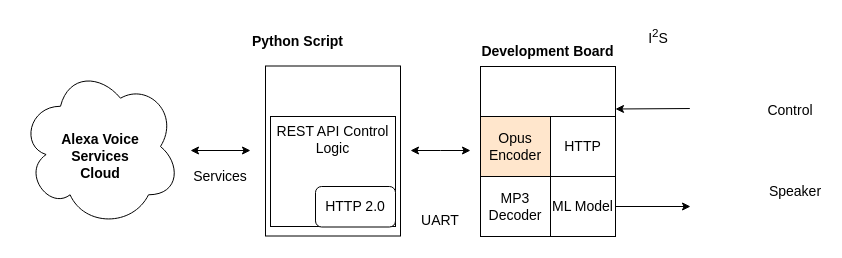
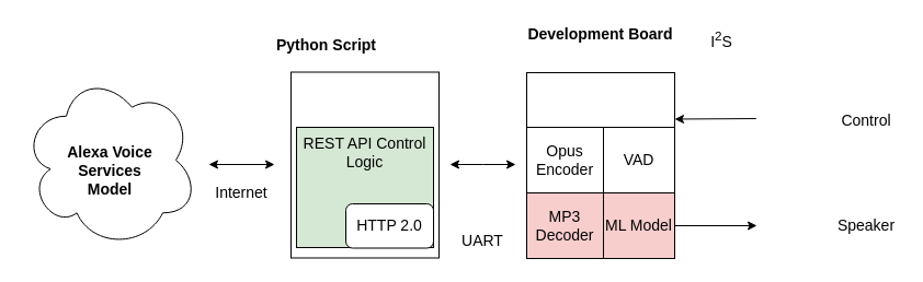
  <mxCell id="0" />
  <mxCell id="1" parent="0" />
  <mxCell id="2" value="" style="rounded=0;whiteSpace=wrap;html=1;" vertex="1" parent="1"><mxGeometry x="480" y="66" width="135" height="170" as="geometry" /></mxCell>
  <mxCell id="3" value="" style="rounded=0;whiteSpace=wrap;html=1;" vertex="1" parent="1"><mxGeometry x="265" y="65.5" width="135" height="170" as="geometry" /></mxCell>
  <mxCell id="4" value="" style="shape=image;html=1;verticalAlign=top;verticalLabelPosition=bottom;labelBackgroundColor=#ffffff;imageAspect=0;aspect=fixed;image=https://cdn1.iconfinder.com/data/icons/ui-essential-17/32/UI_Essential_Outline_1_essential-app-ui-sound-speaker-128.png" vertex="1" parent="1"><mxGeometry x="690" y="176" width="60" height="60" as="geometry" /></mxCell>
  <mxCell id="5" value="" style="shape=image;html=1;verticalAlign=top;verticalLabelPosition=bottom;labelBackgroundColor=#ffffff;imageAspect=0;aspect=fixed;image=https://cdn4.iconfinder.com/data/icons/essential-app-1/16/mic-microphone-record-speak-128.png" vertex="1" parent="1"><mxGeometry x="688" y="86" width="60" height="60" as="geometry" /></mxCell>
  <mxCell id="6" value="" style="ellipse;shape=cloud;whiteSpace=wrap;html=1;" vertex="1" parent="1"><mxGeometry x="20" y="65.5" width="160" height="161" as="geometry" /></mxCell>
  <mxCell id="7" value="" style="endArrow=classic;startArrow=classic;html=1;rounded=0;" edge="1" parent="1"><mxGeometry width="50" height="50" relative="1" as="geometry"><mxPoint x="190" y="150" as="sourcePoint" /><mxPoint x="250" y="150" as="targetPoint" /><Array as="points" /></mxGeometry></mxCell>
- <mxCell id="8" value="&lt;font style=&quot;font-size: 14px;&quot;&gt;&lt;b&gt;Alexa Voice Services Cloud&lt;/b&gt;&lt;/font&gt;" style="text;html=1;strokeColor=none;fillColor=none;align=center;verticalAlign=middle;whiteSpace=wrap;rounded=0;" vertex="1" parent="1"><mxGeometry x="50" y="120.5" width="100" height="70" as="geometry" /></mxCell>
+ <mxCell id="8" value="&lt;font style=&quot;font-size: 14px;&quot;&gt;&lt;b&gt;Alexa Voice Services Model&lt;/b&gt;&lt;/font&gt;" style="text;html=1;strokeColor=none;fillColor=none;align=center;verticalAlign=middle;whiteSpace=wrap;rounded=0;" vertex="1" parent="1"><mxGeometry x="50" y="120.5" width="100" height="70" as="geometry" /></mxCell>
  <mxCell id="9" value="UART" style="text;html=1;strokeColor=none;fillColor=none;align=center;verticalAlign=middle;whiteSpace=wrap;rounded=0;fontSize=14;" vertex="1" parent="1"><mxGeometry x="410" y="205" width="60" height="30" as="geometry" /></mxCell>
  <mxCell id="10" value="&lt;b&gt;Python Script&lt;/b&gt;" style="text;html=1;strokeColor=none;fillColor=none;align=center;verticalAlign=middle;whiteSpace=wrap;rounded=0;fontSize=14;" vertex="1" parent="1"><mxGeometry x="235" y="25.5" width="125" height="30" as="geometry" /></mxCell>
- <mxCell id="11" value="&lt;b&gt;Development Board&lt;/b&gt;" style="text;html=1;strokeColor=none;fillColor=none;align=center;verticalAlign=middle;whiteSpace=wrap;rounded=0;fontSize=14;" vertex="1" parent="1"><mxGeometry x="480" y="35.5" width="135" height="30" as="geometry" /></mxCell>
- <mxCell id="12" value="Services" style="text;html=1;strokeColor=none;fillColor=none;align=center;verticalAlign=middle;whiteSpace=wrap;rounded=0;fontSize=14;" vertex="1" parent="1"><mxGeometry x="190" y="161" width="60" height="30" as="geometry" /></mxCell>
+ <mxCell id="11" value="&lt;b&gt;Development Board&lt;/b&gt;" style="text;html=1;strokeColor=none;fillColor=none;align=center;verticalAlign=middle;whiteSpace=wrap;rounded=0;fontSize=14;" vertex="1" parent="1"><mxGeometry x="480" y="15.5" width="135" height="30" as="geometry" /></mxCell>
+ <mxCell id="12" value="Internet" style="text;html=1;strokeColor=none;fillColor=none;align=center;verticalAlign=middle;whiteSpace=wrap;rounded=0;fontSize=14;" vertex="1" parent="1"><mxGeometry x="190" y="161" width="60" height="30" as="geometry" /></mxCell>
  <mxCell id="13" value="" style="endArrow=classic;startArrow=classic;html=1;rounded=0;" edge="1" parent="1"><mxGeometry width="50" height="50" relative="1" as="geometry"><mxPoint x="410" y="150" as="sourcePoint" /><mxPoint x="470" y="150" as="targetPoint" /><Array as="points"><mxPoint x="440" y="150" /></Array></mxGeometry></mxCell>
  <mxCell id="14" value="" style="endArrow=classic;html=1;rounded=0;fontSize=14;entryX=1;entryY=0.25;entryDx=0;entryDy=0;exitX=0.022;exitY=0.367;exitDx=0;exitDy=0;exitPerimeter=0;" edge="1" parent="1" source="5" target="2"><mxGeometry width="50" height="50" relative="1" as="geometry"><mxPoint x="710" y="106" as="sourcePoint" /><mxPoint x="628" y="128" as="targetPoint" /></mxGeometry></mxCell>
  <mxCell id="15" value="" style="endArrow=classic;html=1;rounded=0;fontSize=14;exitX=1;exitY=0.5;exitDx=0;exitDy=0;entryX=0;entryY=0.5;entryDx=0;entryDy=0;" edge="1" parent="1" source="17" target="4"><mxGeometry width="50" height="50" relative="1" as="geometry"><mxPoint x="628" y="192" as="sourcePoint" /><mxPoint x="430" y="316" as="targetPoint" /></mxGeometry></mxCell>
  <mxCell id="16" value="I&lt;sup&gt;2&lt;/sup&gt;S" style="text;html=1;strokeColor=none;fillColor=none;align=center;verticalAlign=middle;whiteSpace=wrap;rounded=0;fontSize=14;" vertex="1" parent="1"><mxGeometry x="628" y="20.5" width="60" height="30" as="geometry" /></mxCell>
- <mxCell id="17" value="ML Model" style="rounded=0;whiteSpace=wrap;html=1;fontSize=14;" vertex="1" parent="1"><mxGeometry x="550" y="176" width="65" height="60" as="geometry" /></mxCell>
+ <mxCell id="17" value="ML Model" style="rounded=0;whiteSpace=wrap;html=1;fontSize=14;fillColor=#f8cecc;" vertex="1" parent="1"><mxGeometry x="550" y="176" width="65" height="60" as="geometry" /></mxCell>
  <mxCell id="18" value="Control" style="text;html=1;strokeColor=none;fillColor=none;align=center;verticalAlign=middle;whiteSpace=wrap;rounded=0;fontSize=14;" vertex="1" parent="1"><mxGeometry x="760" y="95" width="60" height="30" as="geometry" /></mxCell>
- <mxCell id="19" value="Speaker" style="text;html=1;strokeColor=none;fillColor=none;align=center;verticalAlign=middle;whiteSpace=wrap;rounded=0;fontSize=14;" vertex="1" parent="1"><mxGeometry x="765" y="176" width="60" height="30" as="geometry" /></mxCell>
- <mxCell id="20" value="Opus Encoder" style="rounded=0;whiteSpace=wrap;html=1;fontSize=14;fillColor=#ffe6cc;" vertex="1" parent="1"><mxGeometry x="480" y="116" width="70" height="60" as="geometry" /></mxCell>
- <mxCell id="21" value="MP3&lt;br&gt;Decoder" style="rounded=0;whiteSpace=wrap;html=1;fontSize=14;" vertex="1" parent="1"><mxGeometry x="480" y="176" width="70" height="60" as="geometry" /></mxCell>
- <mxCell id="22" value="HTTP" style="rounded=0;whiteSpace=wrap;html=1;fontSize=14;" vertex="1" parent="1"><mxGeometry x="550" y="116" width="65" height="60" as="geometry" /></mxCell>
- <mxCell id="23" value="REST API Control Logic" style="rounded=0;whiteSpace=wrap;html=1;fontSize=14;verticalAlign=top;" vertex="1" parent="1"><mxGeometry x="270" y="116" width="125" height="110" as="geometry" /></mxCell>
+ <mxCell id="19" value="Speaker" style="text;html=1;strokeColor=none;fillColor=none;align=center;verticalAlign=middle;whiteSpace=wrap;rounded=0;fontSize=14;" vertex="1" parent="1"><mxGeometry x="760" y="191" width="60" height="30" as="geometry" /></mxCell>
+ <mxCell id="20" value="Opus Encoder" style="rounded=0;whiteSpace=wrap;html=1;fontSize=14;" vertex="1" parent="1"><mxGeometry x="480" y="116" width="70" height="60" as="geometry" /></mxCell>
+ <mxCell id="21" value="MP3&lt;br&gt;Decoder" style="rounded=0;whiteSpace=wrap;html=1;fontSize=14;fillColor=#f8cecc;" vertex="1" parent="1"><mxGeometry x="480" y="176" width="70" height="60" as="geometry" /></mxCell>
+ <mxCell id="22" value="VAD" style="rounded=0;whiteSpace=wrap;html=1;fontSize=14;" vertex="1" parent="1"><mxGeometry x="550" y="116" width="65" height="60" as="geometry" /></mxCell>
+ <mxCell id="23" value="REST API Control Logic" style="rounded=0;whiteSpace=wrap;html=1;fontSize=14;verticalAlign=top;fillColor=#d5e8d4;" vertex="1" parent="1"><mxGeometry x="270" y="116" width="125" height="110" as="geometry" /></mxCell>
  <mxCell id="24" value="HTTP 2.0" style="whiteSpace=wrap;html=1;fontSize=14;rounded=1;" vertex="1" parent="1"><mxGeometry x="315" y="186" width="80" height="40.5" as="geometry" /></mxCell>
